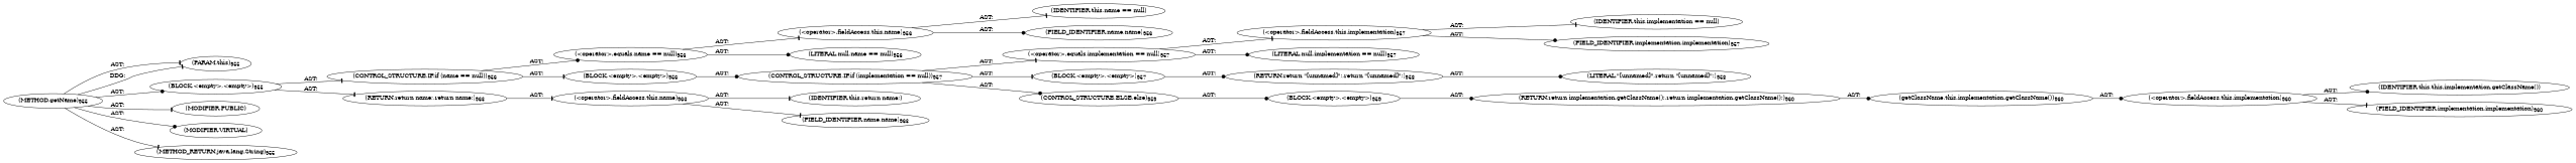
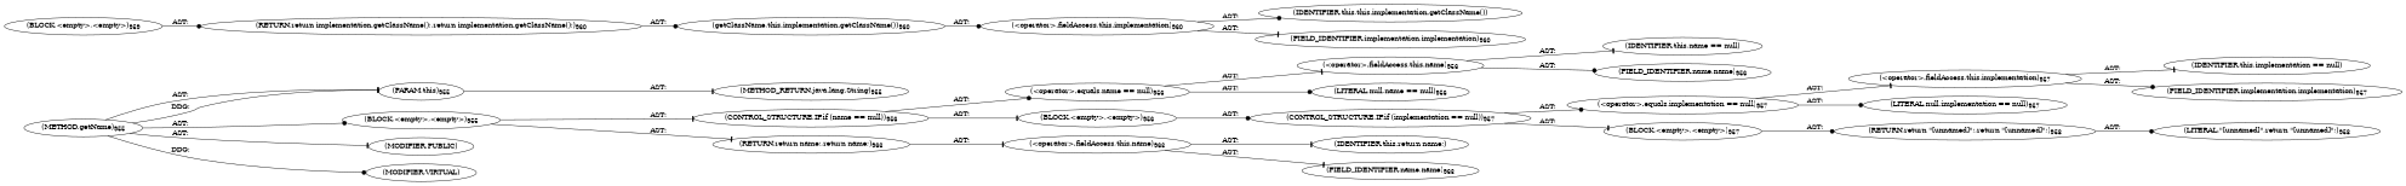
  digraph {
    rankdir=LR
    edge [arrowhead=dot]
    n1 [label=<(METHOD,getName)<SUB>955</SUB>>]
    n2 [label=<(PARAM,this)<SUB>955</SUB>>]
    n3 [label=<(BLOCK,&lt;empty&gt;,&lt;empty&gt;)<SUB>955</SUB>>]
    n4 [label=<(MODIFIER,PUBLIC)>]
    n5 [label=<(MODIFIER,VIRTUAL)>]
    n6 [label=<(METHOD_RETURN,java.lang.String)<SUB>955</SUB>>]
    n7 [label=<(CONTROL_STRUCTURE,IF,if (name == null))<SUB>956</SUB>>]
    n8 [label=<(RETURN,return name;,return name;)<SUB>963</SUB>>]
    n9 [label=<(&lt;operator&gt;.equals,name == null)<SUB>956</SUB>>]
    n10 [label=<(BLOCK,&lt;empty&gt;,&lt;empty&gt;)<SUB>956</SUB>>]
    n11 [label=<(&lt;operator&gt;.fieldAccess,this.name)<SUB>963</SUB>>]
    n12 [label=<(&lt;operator&gt;.fieldAccess,this.name)<SUB>956</SUB>>]
    n13 [label=<(LITERAL,null,name == null)<SUB>956</SUB>>]
    n14 [label=<(CONTROL_STRUCTURE,IF,if (implementation == null))<SUB>957</SUB>>]
    n15 [label=<(IDENTIFIER,this,name == null)>]
    n16 [label=<(FIELD_IDENTIFIER,name,name)<SUB>956</SUB>>]
    n17 [label=<(&lt;operator&gt;.equals,implementation == null)<SUB>957</SUB>>]
    n18 [label=<(BLOCK,&lt;empty&gt;,&lt;empty&gt;)<SUB>957</SUB>>]
-   n19 [label=<(CONTROL_STRUCTURE,ELSE,else)<SUB>959</SUB>>]
    n20 [label=<(&lt;operator&gt;.fieldAccess,this.implementation)<SUB>957</SUB>>]
    n21 [label=<(LITERAL,null,implementation == null)<SUB>957</SUB>>]
    n22 [label=<(RETURN,return &quot;[unnamed]&quot;;,return &quot;[unnamed]&quot;;)<SUB>958</SUB>>]
    n23 [label=<(BLOCK,&lt;empty&gt;,&lt;empty&gt;)<SUB>959</SUB>>]
    n24 [label=<(IDENTIFIER,this,implementation == null)>]
    n25 [label=<(FIELD_IDENTIFIER,implementation,implementation)<SUB>957</SUB>>]
    n26 [label=<(LITERAL,&quot;[unnamed]&quot;,return &quot;[unnamed]&quot;;)<SUB>958</SUB>>]
    n27 [label=<(RETURN,return implementation.getClassName();,return implementation.getClassName();)<SUB>960</SUB>>]
    n28 [label=<(getClassName,this.implementation.getClassName())<SUB>960</SUB>>]
    n29 [label=<(&lt;operator&gt;.fieldAccess,this.implementation)<SUB>960</SUB>>]
    n30 [label=<(IDENTIFIER,this,this.implementation.getClassName())>]
    n31 [label=<(FIELD_IDENTIFIER,implementation,implementation)<SUB>960</SUB>>]
    n32 [label=<(IDENTIFIER,this,return name;)>]
    n33 [label=<(FIELD_IDENTIFIER,name,name)<SUB>963</SUB>>]
    n1 -> n2 [arrowhead=tee label="AST: "]
    n1 -> n2 [arrowhead=tee label="DDG: "]
    n1 -> n3 [label="AST: "]
    n1 -> n4 [arrowhead=tee label="AST: "]
-   n1 -> n5 [label="AST: "]
-   n1 -> n6 [arrowhead=tee label="AST: "]
+   n1 -> n5 [label="DDG: "]
+   n2 -> n6 [arrowhead=tee label="AST: "]
    n3 -> n7 [arrowhead=tee label="AST: "]
    n3 -> n8 [arrowhead=tee label="AST: "]
    n7 -> n9 [label="AST: "]
    n7 -> n10 [arrowhead=tee label="AST: "]
    n8 -> n11 [arrowhead=tee label="AST: "]
    n9 -> n12 [arrowhead=tee label="AST: "]
    n9 -> n13 [label="AST: "]
    n10 -> n14 [label="AST: "]
    n11 -> n32 [arrowhead=tee label="AST: "]
    n11 -> n33 [arrowhead=tee label="AST: "]
    n12 -> n15 [arrowhead=tee label="AST: "]
    n12 -> n16 [label="AST: "]
-   n14 -> n17 [arrowhead=tee label="AST: "]
+   n14 -> n17 [label="AST: "]
    n14 -> n18 [arrowhead=tee label="AST: "]
-   n14 -> n19 [label="AST: "]
    n17 -> n20 [arrowhead=tee label="AST: "]
    n17 -> n21 [label="AST: "]
    n18 -> n22 [label="AST: "]
-   n19 -> n23 [label="AST: "]
    n20 -> n24 [arrowhead=tee label="AST: "]
    n20 -> n25 [label="AST: "]
    n22 -> n26 [label="AST: "]
    n23 -> n27 [label="AST: "]
    n27 -> n28 [label="AST: "]
    n28 -> n29 [label="AST: "]
    n29 -> n30 [label="AST: "]
    n29 -> n31 [arrowhead=tee label="AST: "]
  }
